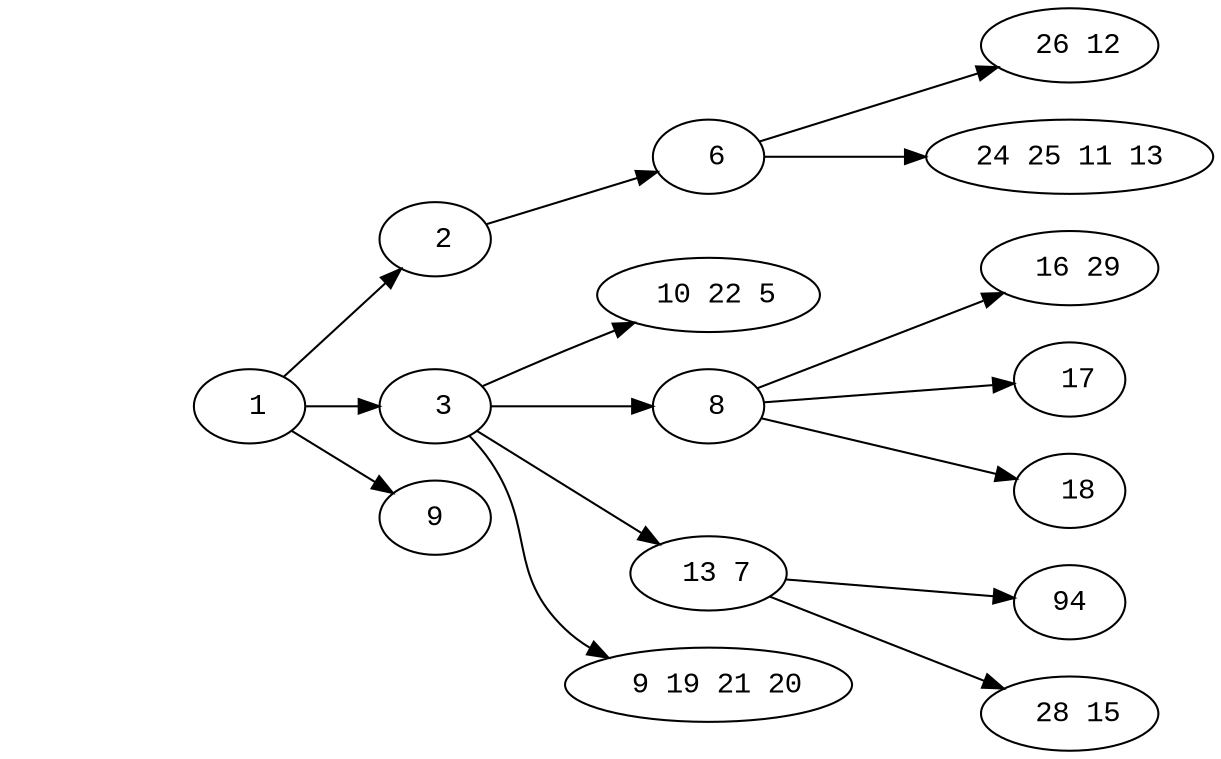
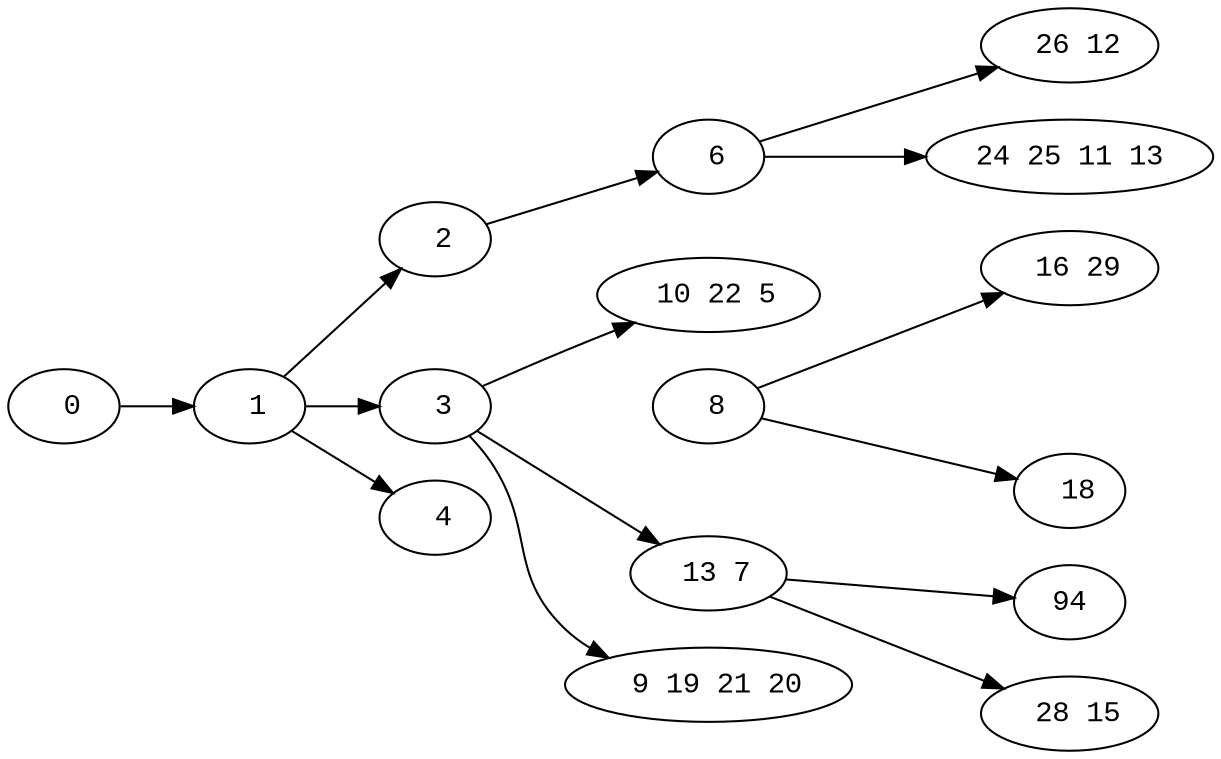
  digraph {
    fontname="Liberation Mono"
    rankdir=LR
    node [fontname="Liberation Mono"]
    edge [fontname="Liberation Mono"]
+   " 0"
    " 1"
    " 2"
    " 3"
-   " 4" [label=9]
+   " 4"
    " 6"
    " 10 22 5"
    " 8"
    " 13 7"
    " 9 19 21 20"
    " 26 12"
    n12 [label="24 25 11 13"]
    " 16 29"
-   " 17"
    " 18"
    n16 [label=94]
    " 28 15"
+   " 0" -> " 1"
    " 1" -> " 2"
    " 1" -> " 3"
    " 1" -> " 4"
    " 2" -> " 6"
    " 3" -> " 10 22 5"
-   " 3" -> " 8"
    " 3" -> " 13 7"
    " 3" -> " 9 19 21 20"
    " 6" -> " 26 12"
    " 6" -> n12
    " 8" -> " 16 29"
-   " 8" -> " 17"
    " 8" -> " 18"
    " 13 7" -> n16
    " 13 7" -> " 28 15"
  }
